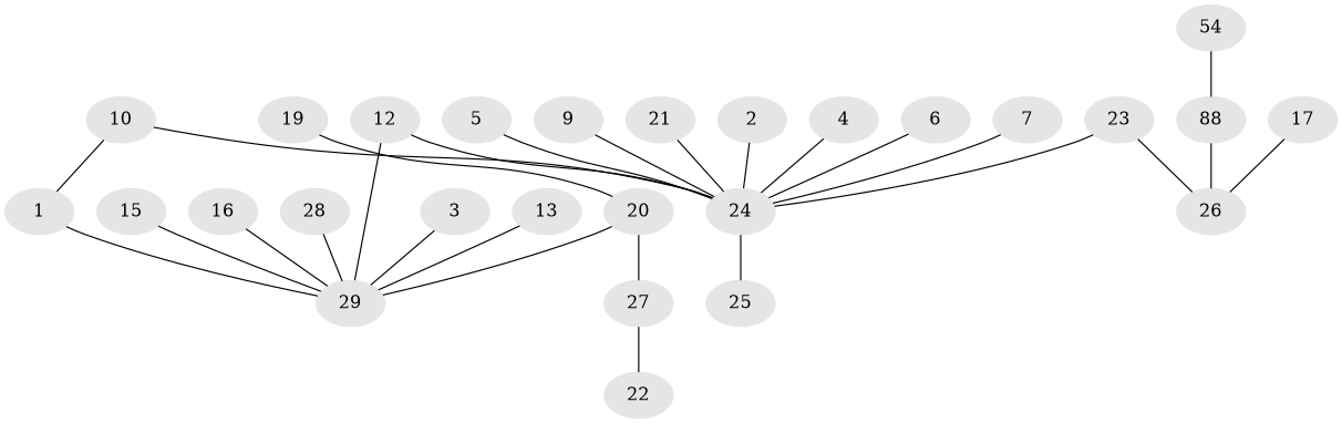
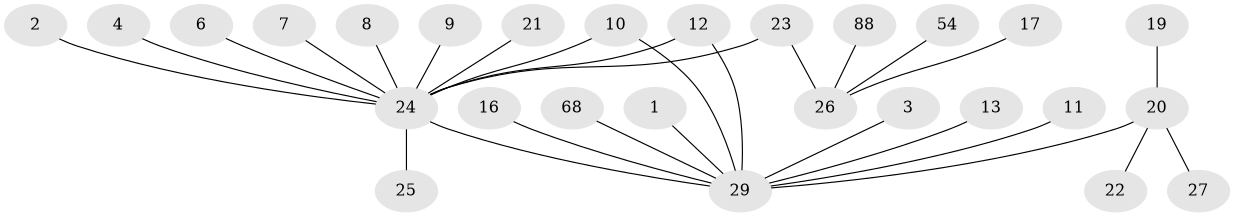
  graph {
    node [color=gray90 style=filled]
    edge [weight=1.0]
    1
    29
    2
    24
    25
    3
    4
    6
    7
-   8 [label=5]
+   8
    9
    10
    12
    13
    n15 [label=54]
    26
-   15
+   15 [label=11]
    16
    17
    n20 [label=88]
    19
    20
    22
    27
    21
    23
-   28
+   28 [label=68]
    1 -- 29
    2 -- 24
+   24 -- 29
    24 -- 25
    3 -- 29
    4 -- 24
    6 -- 24
    7 -- 24
    8 -- 24
    9 -- 24
-   10 -- 1
+   10 -- 29
    10 -- 24
    12 -- 29
    12 -- 24
    13 -- 29
-   n15 -- n20
+   n15 -- 26
    15 -- 29
    16 -- 29
    17 -- 26
    n20 -- 26
    19 -- 20
    20 -- 29
-   27 -- 22
+   20 -- 22
    20 -- 27
    21 -- 24
    23 -- 24
    23 -- 26
    28 -- 29
  }
